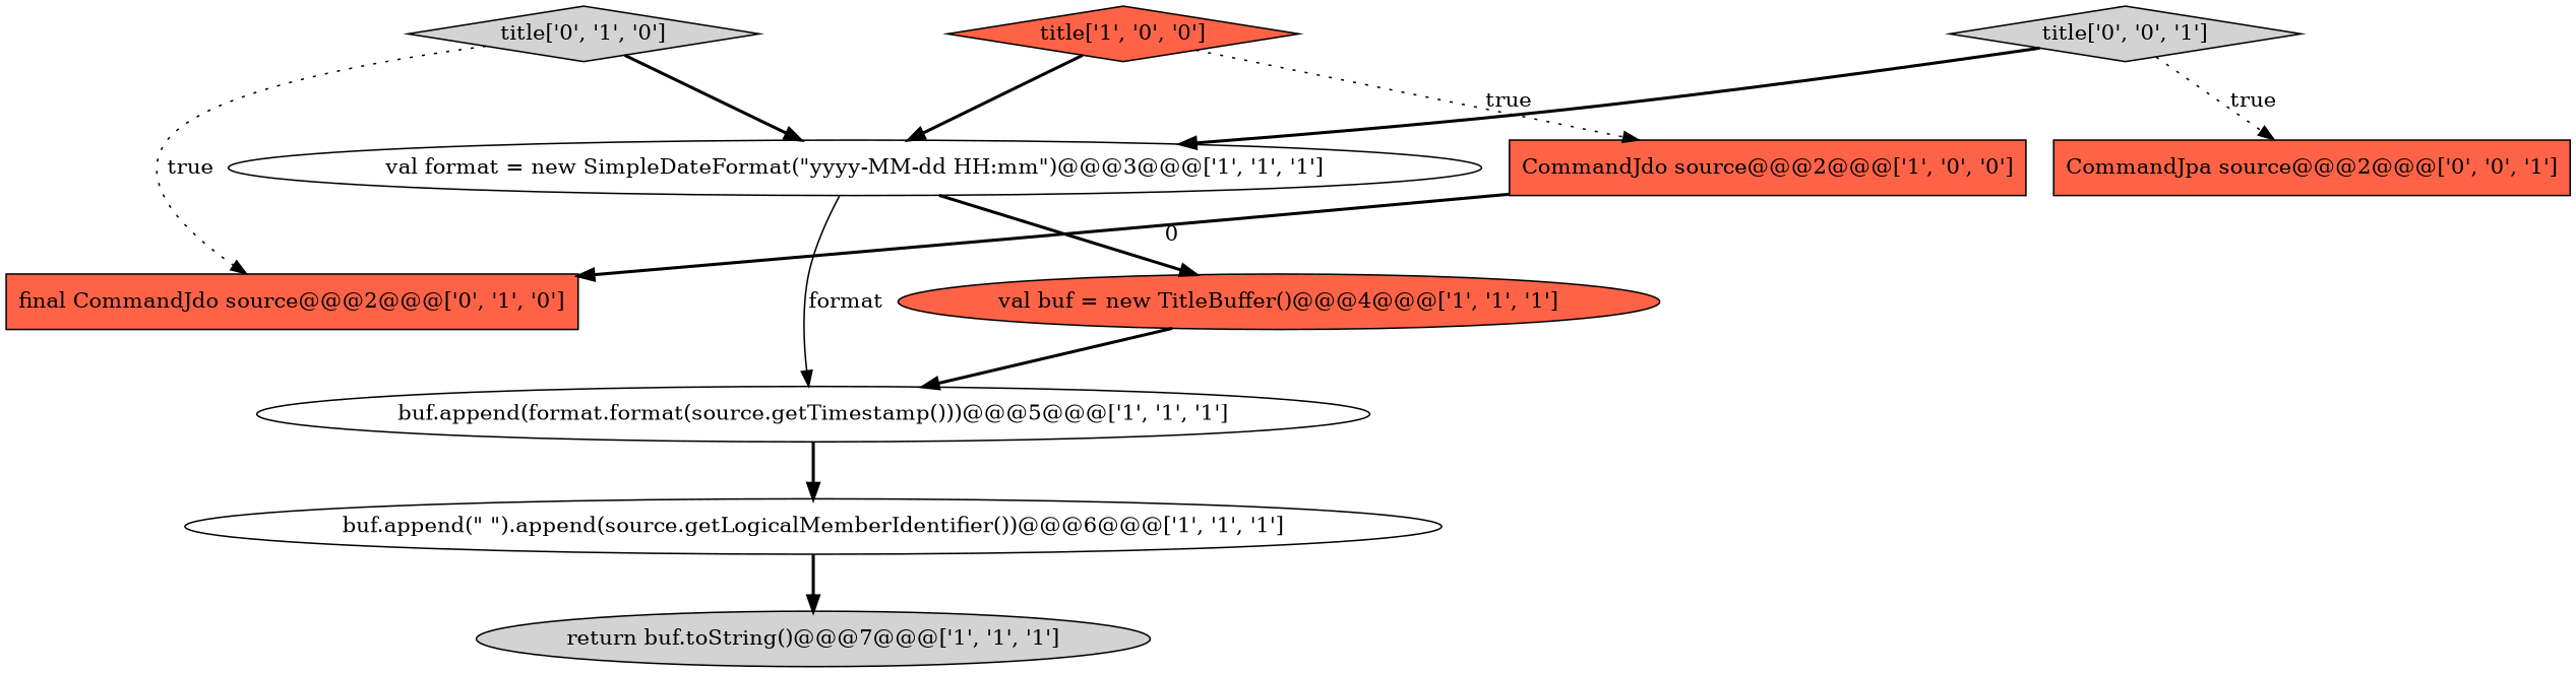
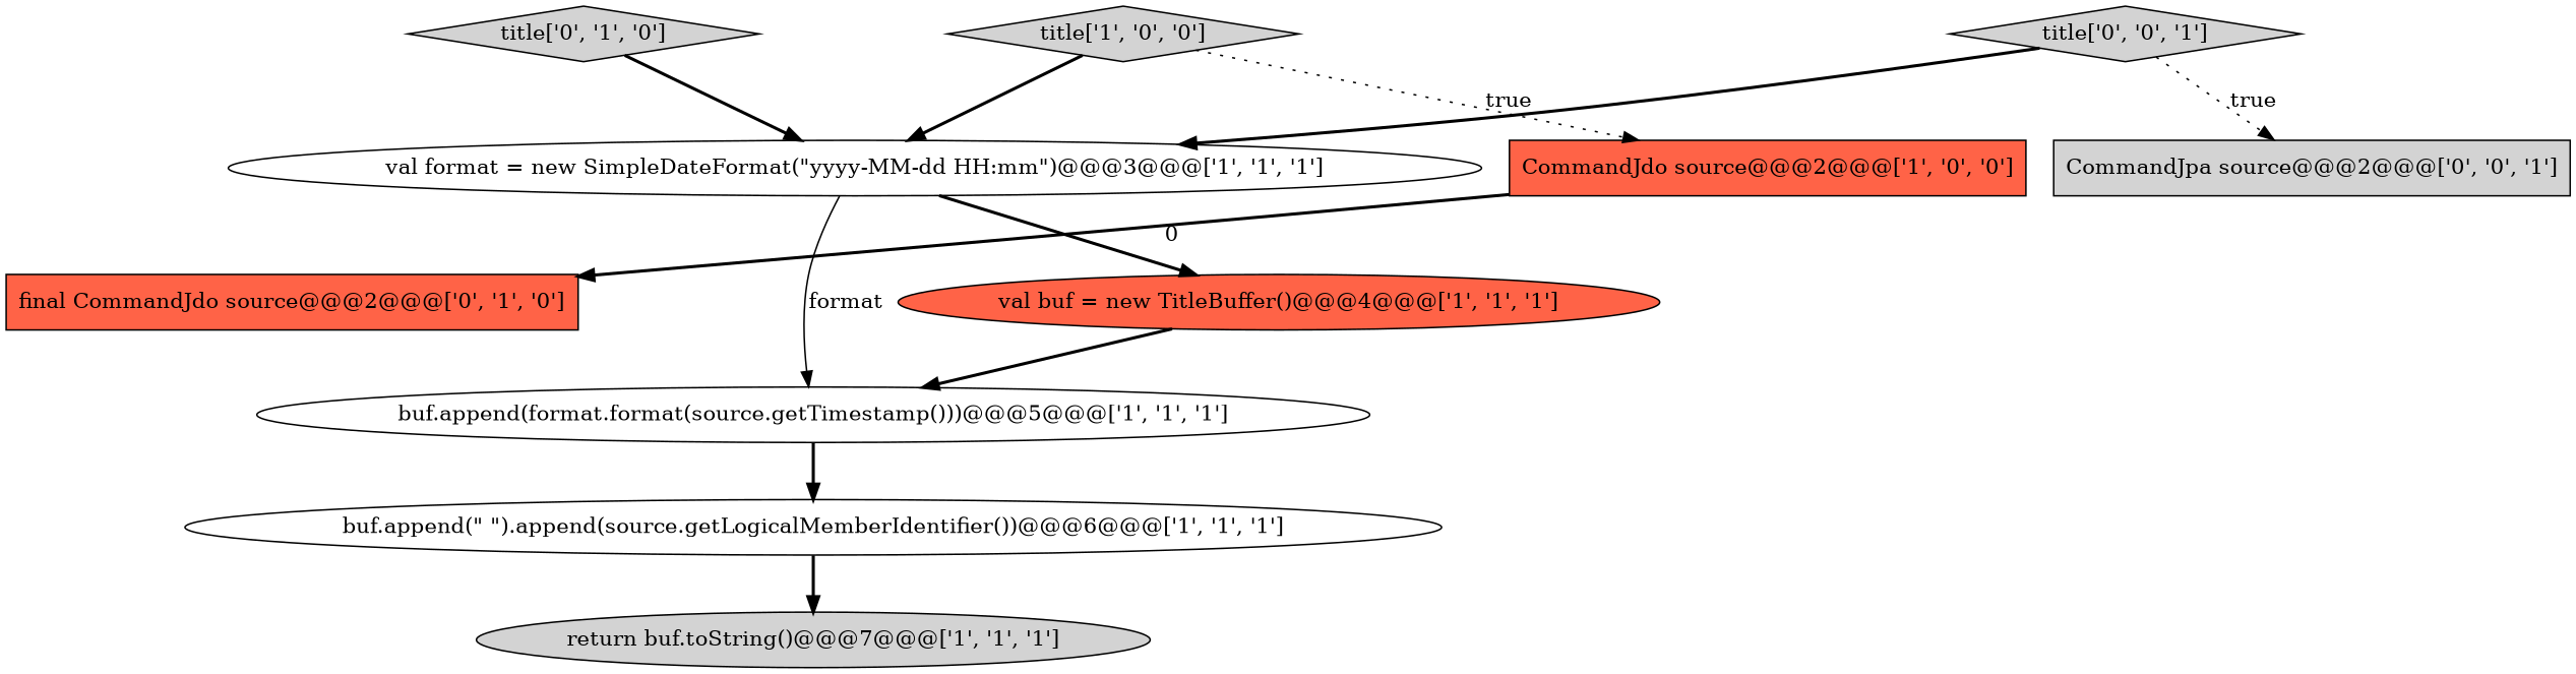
  digraph {
    node [fillcolor=lightgray shape=ellipse style=filled]
    edge [style=bold]
    n1 [fillcolor=white label="buf.append(\" \").append(source.getLogicalMemberIdentifier())@@@6@@@['1', '1', '1']"]
    n2 [label="return buf.toString()@@@7@@@['1', '1', '1']"]
    n3 [fillcolor=tomato label="final CommandJdo source@@@2@@@['0', '1', '0']" shape=box]
    n4 [fillcolor=white label="val format = new SimpleDateFormat(\"yyyy-MM-dd HH:mm\")@@@3@@@['1', '1', '1']"]
    n5 [fillcolor=white label="buf.append(format.format(source.getTimestamp()))@@@5@@@['1', '1', '1']"]
    n6 [fillcolor=tomato label="val buf = new TitleBuffer()@@@4@@@['1', '1', '1']"]
-   n7 [fillcolor=tomato label="CommandJpa source@@@2@@@['0', '0', '1']" shape=box]
-   n8 [fillcolor=tomato label="title['1', '0', '0']" shape=diamond]
+   n7 [label="CommandJpa source@@@2@@@['0', '0', '1']" shape=box]
+   n8 [label="title['1', '0', '0']" shape=diamond]
    n9 [fillcolor=tomato label="CommandJdo source@@@2@@@['1', '0', '0']" shape=box]
    n10 [label="title['0', '0', '1']" shape=diamond]
    n11 [label="title['0', '1', '0']" shape=diamond]
    n1 -> n2
    n4 -> n5 [label=format style=solid]
    n4 -> n6
    n5 -> n1
    n6 -> n5
    n8 -> n4
    n8 -> n9 [label=true style=dotted]
    n9 -> n3 [label=0]
    n10 -> n4
    n10 -> n7 [label=true style=dotted]
-   n11 -> n3 [label=true style=dotted]
    n11 -> n4
  }
